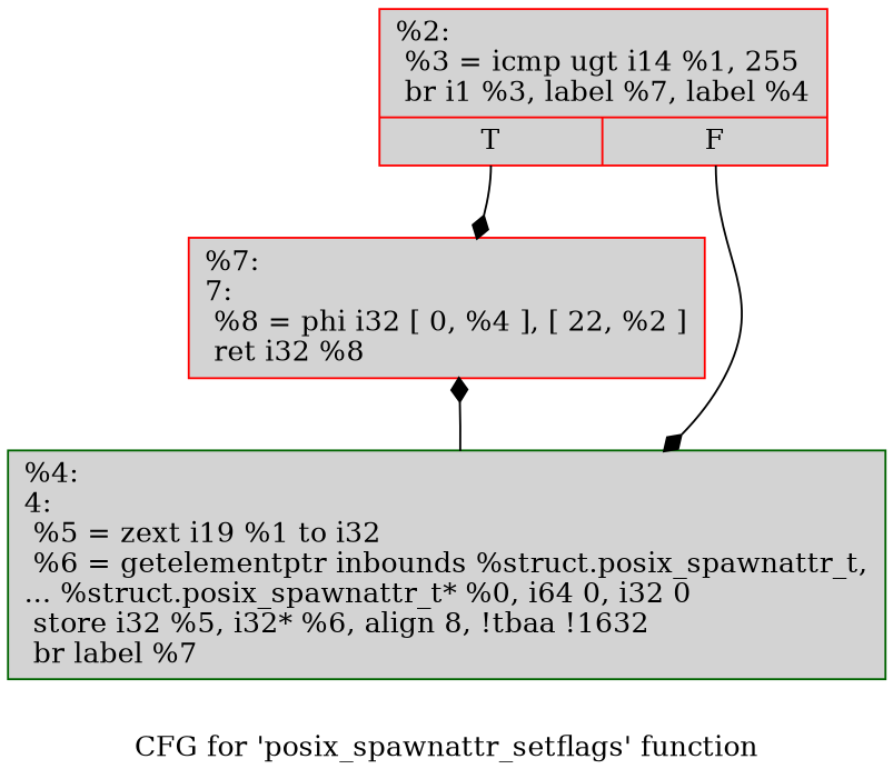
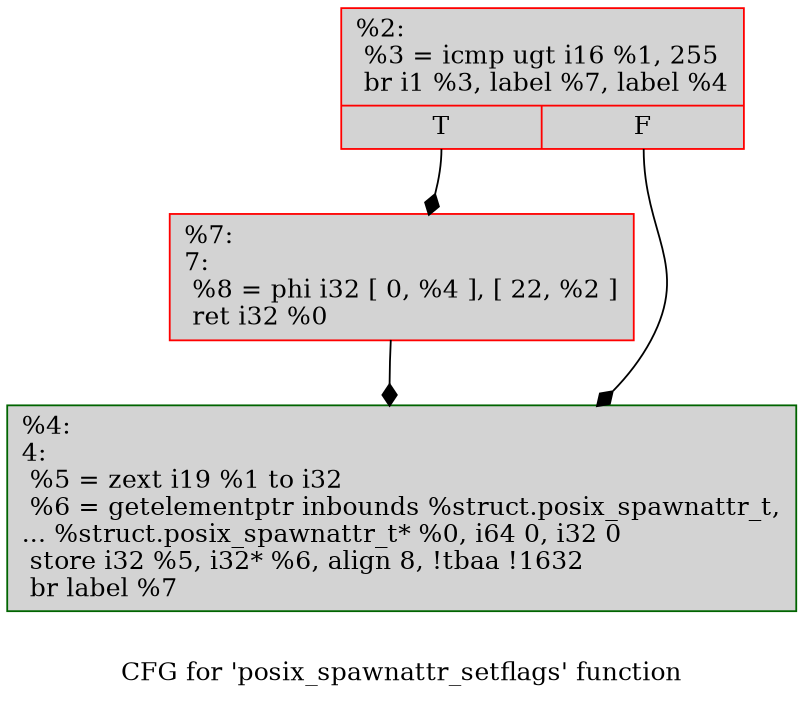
  digraph {
    fontname="DejaVu Serif"
    label="CFG for 'posix_spawnattr_setflags' function"
    node [color=red fillcolor=lightgrey fontname="DejaVu Serif" shape=record style=filled]
    edge [arrowhead=diamond fontname="DejaVu Serif"]
-   n1 [label="{%2:\l  %3 = icmp ugt i14 %1, 255\l  br i1 %3, label %7, label %4\l|{<s0>T|<s1>F}}"]
-   n2 [label="{%7:\l7:                                                \l  %8 = phi i32 [ 0, %4 ], [ 22, %2 ]\l  ret i32 %8\l}"]
+   n1 [label="{%2:\l  %3 = icmp ugt i16 %1, 255\l  br i1 %3, label %7, label %4\l|{<s0>T|<s1>F}}"]
+   n2 [label="{%7:\l7:                                                \l  %8 = phi i32 [ 0, %4 ], [ 22, %2 ]\l  ret i32 %0\l}"]
    n3 [color=darkgreen label="{%4:\l4:                                                \l  %5 = zext i19 %1 to i32\l  %6 = getelementptr inbounds %struct.posix_spawnattr_t,\l... %struct.posix_spawnattr_t* %0, i64 0, i32 0\l  store i32 %5, i32* %6, align 8, !tbaa !1632\l  br label %7\l}"]
    n1 -> n2 [tailport=s0]
    n1 -> n3 [tailport=s1]
-   n3 -> n2
+   n2 -> n3
  }
